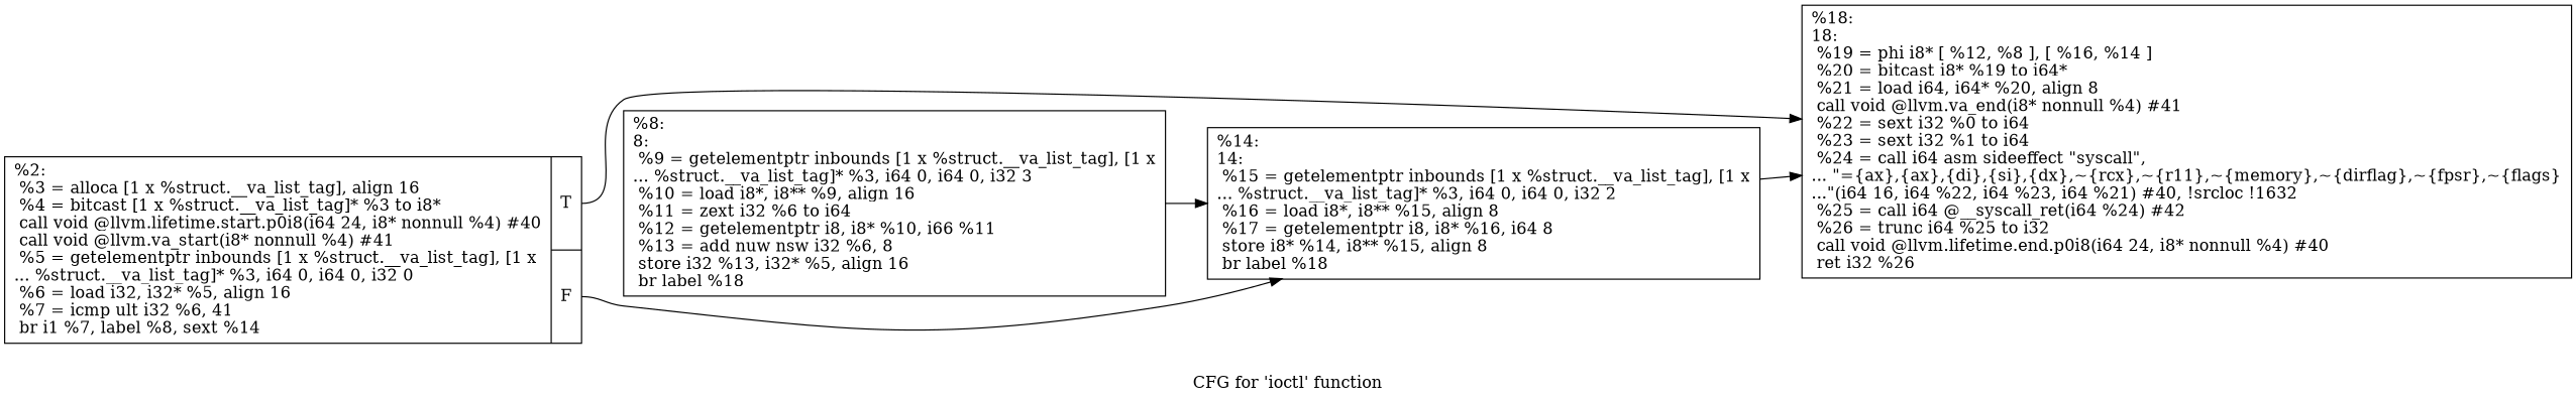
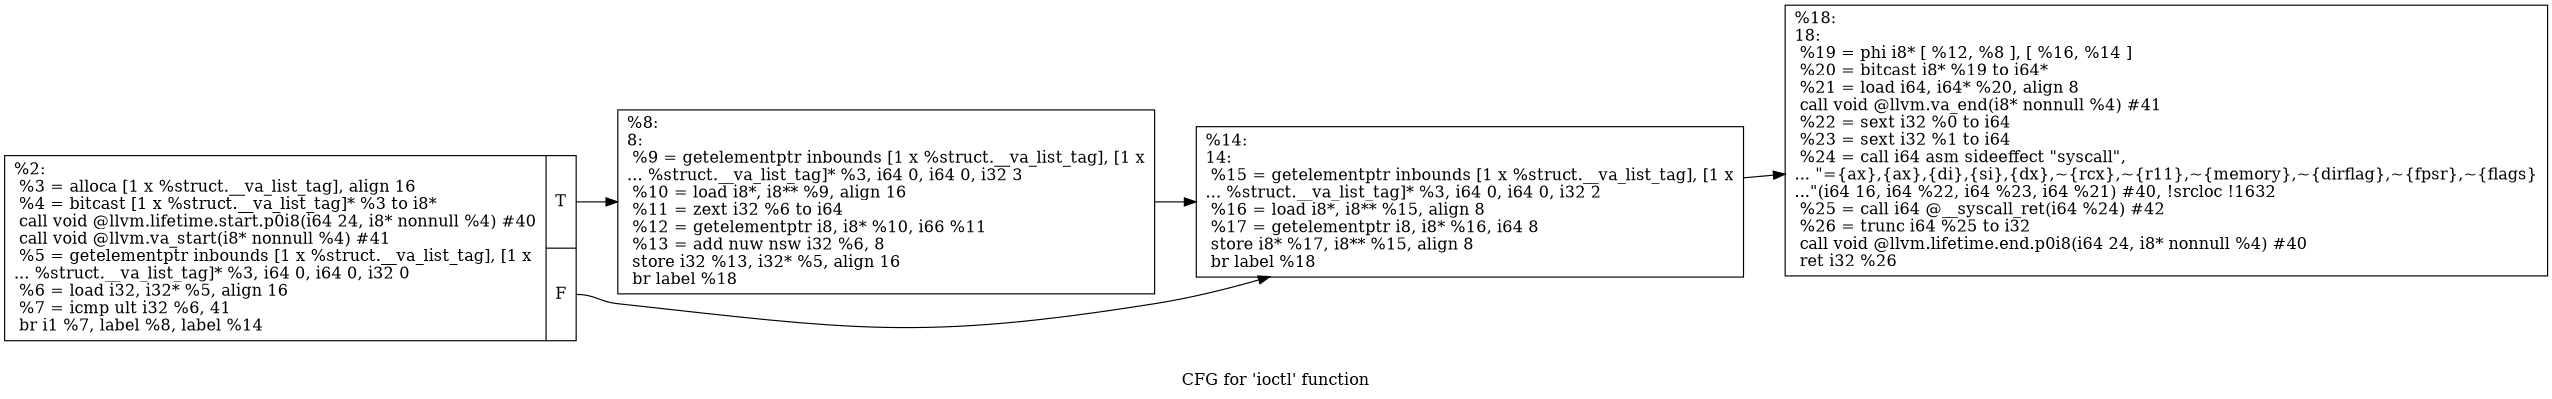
  digraph {
    label="CFG for 'ioctl' function"
    rankdir=LR
    node [shape=record]
-   n1 [label="{%2:\l  %3 = alloca [1 x %struct.__va_list_tag], align 16\l  %4 = bitcast [1 x %struct.__va_list_tag]* %3 to i8*\l  call void @llvm.lifetime.start.p0i8(i64 24, i8* nonnull %4) #40\l  call void @llvm.va_start(i8* nonnull %4) #41\l  %5 = getelementptr inbounds [1 x %struct.__va_list_tag], [1 x\l... %struct.__va_list_tag]* %3, i64 0, i64 0, i32 0\l  %6 = load i32, i32* %5, align 16\l  %7 = icmp ult i32 %6, 41\l  br i1 %7, label %8, sext %14\l|{<s0>T|<s1>F}}"]
+   n1 [label="{%2:\l  %3 = alloca [1 x %struct.__va_list_tag], align 16\l  %4 = bitcast [1 x %struct.__va_list_tag]* %3 to i8*\l  call void @llvm.lifetime.start.p0i8(i64 24, i8* nonnull %4) #40\l  call void @llvm.va_start(i8* nonnull %4) #41\l  %5 = getelementptr inbounds [1 x %struct.__va_list_tag], [1 x\l... %struct.__va_list_tag]* %3, i64 0, i64 0, i32 0\l  %6 = load i32, i32* %5, align 16\l  %7 = icmp ult i32 %6, 41\l  br i1 %7, label %8, label %14\l|{<s0>T|<s1>F}}"]
    n2 [label="{%8:\l8:                                                \l  %9 = getelementptr inbounds [1 x %struct.__va_list_tag], [1 x\l... %struct.__va_list_tag]* %3, i64 0, i64 0, i32 3\l  %10 = load i8*, i8** %9, align 16\l  %11 = zext i32 %6 to i64\l  %12 = getelementptr i8, i8* %10, i66 %11\l  %13 = add nuw nsw i32 %6, 8\l  store i32 %13, i32* %5, align 16\l  br label %18\l}"]
-   n3 [label="{%14:\l14:                                               \l  %15 = getelementptr inbounds [1 x %struct.__va_list_tag], [1 x\l... %struct.__va_list_tag]* %3, i64 0, i64 0, i32 2\l  %16 = load i8*, i8** %15, align 8\l  %17 = getelementptr i8, i8* %16, i64 8\l  store i8* %14, i8** %15, align 8\l  br label %18\l}"]
+   n3 [label="{%14:\l14:                                               \l  %15 = getelementptr inbounds [1 x %struct.__va_list_tag], [1 x\l... %struct.__va_list_tag]* %3, i64 0, i64 0, i32 2\l  %16 = load i8*, i8** %15, align 8\l  %17 = getelementptr i8, i8* %16, i64 8\l  store i8* %17, i8** %15, align 8\l  br label %18\l}"]
    n4 [label="{%18:\l18:                                               \l  %19 = phi i8* [ %12, %8 ], [ %16, %14 ]\l  %20 = bitcast i8* %19 to i64*\l  %21 = load i64, i64* %20, align 8\l  call void @llvm.va_end(i8* nonnull %4) #41\l  %22 = sext i32 %0 to i64\l  %23 = sext i32 %1 to i64\l  %24 = call i64 asm sideeffect \"syscall\",\l... \"=\{ax\},\{ax\},\{di\},\{si\},\{dx\},~\{rcx\},~\{r11\},~\{memory\},~\{dirflag\},~\{fpsr\},~\{flags\}\l...\"(i64 16, i64 %22, i64 %23, i64 %21) #40, !srcloc !1632\l  %25 = call i64 @__syscall_ret(i64 %24) #42\l  %26 = trunc i64 %25 to i32\l  call void @llvm.lifetime.end.p0i8(i64 24, i8* nonnull %4) #40\l  ret i32 %26\l}"]
-   n1 -> n4 [tailport=s0]
+   n1 -> n2 [tailport=s0]
    n1 -> n3 [tailport=s1]
    n2 -> n3
    n3 -> n4
  }
